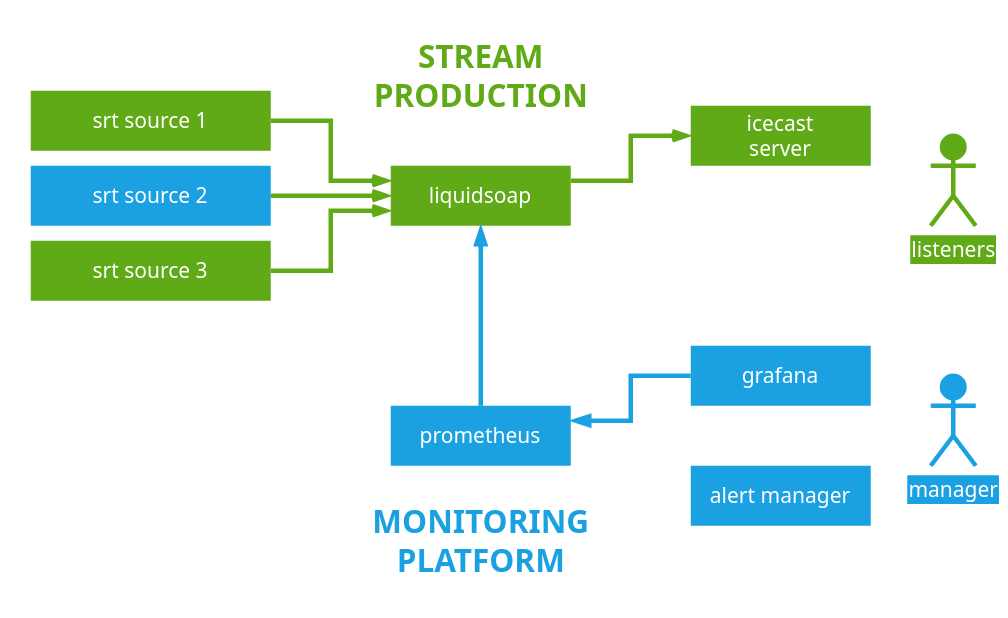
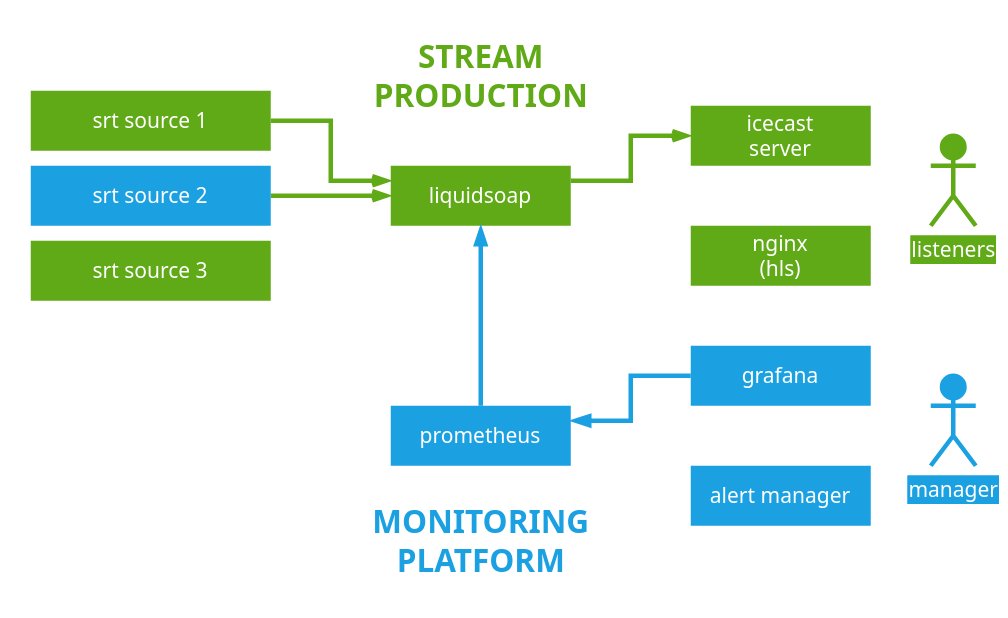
  <mxCell id="0" />
  <mxCell id="1" parent="0" />
  <mxCell id="2" style="edgeStyle=orthogonalEdgeStyle;rounded=0;hachureGap=4;orthogonalLoop=1;jettySize=auto;html=1;exitX=1;exitY=0.25;exitDx=0;exitDy=0;entryX=0;entryY=0.5;entryDx=0;entryDy=0;fontFamily=Noto Sans;fontSize=14;fillColor=#60a917;strokeColor=#60a917;fontSource=https%3A%2F%2Ffonts.googleapis.com%2Fcss%3Ffamily%3DNoto%2BSans;fontColor=#FFFFFF;strokeWidth=3;endArrow=openThin;endFill=0;" parent="1" source="3" target="4" edge="1"><mxGeometry relative="1" as="geometry" /></mxCell>
  <mxCell id="3" value="liquidsoap" style="rounded=0;whiteSpace=wrap;html=1;hachureGap=4;fontFamily=Noto Sans;fontSize=14;fillColor=#60a917;strokeColor=none;fontSource=https%3A%2F%2Ffonts.googleapis.com%2Fcss%3Ffamily%3DNoto%2BSans;fontColor=#ffffff;strokeWidth=3;" parent="1" vertex="1"><mxGeometry x="260" y="110" width="120" height="40" as="geometry" /></mxCell>
  <mxCell id="4" value="icecast&lt;br style=&quot;font-size: 14px;&quot;&gt;server" style="rounded=0;whiteSpace=wrap;html=1;hachureGap=4;fontFamily=Noto Sans;fontSize=14;fillColor=#60a917;strokeColor=none;fontSource=https%3A%2F%2Ffonts.googleapis.com%2Fcss%3Ffamily%3DNoto%2BSans;fontColor=#ffffff;strokeWidth=3;" parent="1" vertex="1"><mxGeometry x="460" y="70" width="120" height="40" as="geometry" /></mxCell>
+ <mxCell id="5" value="nginx&lt;br style=&quot;font-size: 14px;&quot;&gt;(hls)" style="rounded=0;whiteSpace=wrap;html=1;hachureGap=4;fontFamily=Noto Sans;fontSize=14;fillColor=#60a917;strokeColor=none;fontSource=https%3A%2F%2Ffonts.googleapis.com%2Fcss%3Ffamily%3DNoto%2BSans;fontColor=#ffffff;strokeWidth=3;" parent="1" vertex="1"><mxGeometry x="460" y="150" width="120" height="40" as="geometry" /></mxCell>
  <mxCell id="6" value="" style="edgeStyle=orthogonalEdgeStyle;rounded=0;hachureGap=4;orthogonalLoop=1;jettySize=auto;html=1;exitX=1;exitY=0.5;exitDx=0;exitDy=0;entryX=0;entryY=0.25;entryDx=0;entryDy=0;fontFamily=Noto Sans;fontSize=14;fillColor=#60a917;strokeColor=#60a917;fontSource=https%3A%2F%2Ffonts.googleapis.com%2Fcss%3Ffamily%3DNoto%2BSans;fontColor=#FFFFFF;strokeWidth=3;endArrow=openThin;endFill=0;" parent="1" source="7" target="3" edge="1"><mxGeometry relative="1" as="geometry"><Array as="points"><mxPoint x="220" y="80" /><mxPoint x="220" y="120" /></Array><mxPoint as="offset" /></mxGeometry></mxCell>
  <mxCell id="7" value="srt source 1" style="rounded=0;whiteSpace=wrap;html=1;hachureGap=4;fontFamily=Noto Sans;fontSize=14;fillColor=#60a917;strokeColor=none;fontSource=https%3A%2F%2Ffonts.googleapis.com%2Fcss%3Ffamily%3DNoto%2BSans;fontColor=#ffffff;strokeWidth=3;" parent="1" vertex="1"><mxGeometry x="20" y="60" width="160" height="40" as="geometry" /></mxCell>
  <mxCell id="8" style="edgeStyle=orthogonalEdgeStyle;rounded=0;hachureGap=4;orthogonalLoop=1;jettySize=auto;html=1;exitX=1;exitY=0.5;exitDx=0;exitDy=0;entryX=0;entryY=0.5;entryDx=0;entryDy=0;fontFamily=Noto Sans;fontSize=14;fillColor=#60a917;strokeColor=#60a917;fontSource=https%3A%2F%2Ffonts.googleapis.com%2Fcss%3Ffamily%3DNoto%2BSans;fontColor=#FFFFFF;strokeWidth=3;endArrow=openThin;endFill=0;" parent="1" source="9" target="3" edge="1"><mxGeometry relative="1" as="geometry" /></mxCell>
  <mxCell id="9" value="srt source 2" style="rounded=0;whiteSpace=wrap;html=1;hachureGap=4;fontFamily=Noto Sans;fontSize=14;fillColor=#1ba1e2;strokeColor=none;fontSource=https%3A%2F%2Ffonts.googleapis.com%2Fcss%3Ffamily%3DNoto%2BSans;fontColor=#ffffff;strokeWidth=3;" parent="1" vertex="1"><mxGeometry x="20" y="110" width="160" height="40" as="geometry" /></mxCell>
- <mxCell id="10" style="edgeStyle=orthogonalEdgeStyle;rounded=0;hachureGap=4;orthogonalLoop=1;jettySize=auto;html=1;exitX=1;exitY=0.5;exitDx=0;exitDy=0;entryX=0;entryY=0.75;entryDx=0;entryDy=0;fontFamily=Noto Sans;fontSize=14;fillColor=#60a917;strokeColor=#60a917;fontSource=https%3A%2F%2Ffonts.googleapis.com%2Fcss%3Ffamily%3DNoto%2BSans;fontColor=#FFFFFF;strokeWidth=3;endArrow=openThin;endFill=0;" parent="1" source="11" target="3" edge="1"><mxGeometry relative="1" as="geometry" /></mxCell>
  <mxCell id="11" value="srt source 3" style="rounded=0;whiteSpace=wrap;html=1;hachureGap=4;fontFamily=Noto Sans;fontSize=14;fillColor=#60a917;strokeColor=none;fontSource=https%3A%2F%2Ffonts.googleapis.com%2Fcss%3Ffamily%3DNoto%2BSans;fontColor=#ffffff;strokeWidth=3;" parent="1" vertex="1"><mxGeometry x="20" y="160" width="160" height="40" as="geometry" /></mxCell>
  <mxCell id="12" style="edgeStyle=orthogonalEdgeStyle;rounded=0;hachureGap=4;orthogonalLoop=1;jettySize=auto;html=1;exitX=0.5;exitY=0;exitDx=0;exitDy=0;entryX=0.5;entryY=1;entryDx=0;entryDy=0;fontFamily=Noto Sans;fontSize=14;fillColor=#1ba1e2;strokeColor=#1ba1e2;fontSource=https%3A%2F%2Ffonts.googleapis.com%2Fcss%3Ffamily%3DNoto%2BSans;fontColor=#FFFFFF;strokeWidth=3;endArrow=blockThin;endFill=1;" parent="1" source="13" target="3" edge="1"><mxGeometry relative="1" as="geometry" /></mxCell>
  <mxCell id="13" value="prometheus" style="rounded=0;whiteSpace=wrap;html=1;hachureGap=4;fontFamily=Noto Sans;fontSize=14;fillColor=#1ba1e2;strokeColor=none;fontSource=https%3A%2F%2Ffonts.googleapis.com%2Fcss%3Ffamily%3DNoto%2BSans;fontColor=#ffffff;strokeWidth=3;" parent="1" vertex="1"><mxGeometry x="260" y="270" width="120" height="40" as="geometry" /></mxCell>
  <mxCell id="14" style="edgeStyle=orthogonalEdgeStyle;rounded=0;hachureGap=4;orthogonalLoop=1;jettySize=auto;html=1;exitX=0;exitY=0.5;exitDx=0;exitDy=0;entryX=1;entryY=0.25;entryDx=0;entryDy=0;fontFamily=Noto Sans;fontSize=14;fillColor=#1ba1e2;strokeColor=#1ba1e2;fontSource=https%3A%2F%2Ffonts.googleapis.com%2Fcss%3Ffamily%3DNoto%2BSans;fontColor=#FFFFFF;strokeWidth=3;endArrow=blockThin;endFill=1;" parent="1" source="15" target="13" edge="1"><mxGeometry relative="1" as="geometry"><Array as="points"><mxPoint x="420" y="250" /><mxPoint x="420" y="280" /></Array></mxGeometry></mxCell>
  <mxCell id="15" value="grafana" style="rounded=0;whiteSpace=wrap;html=1;hachureGap=4;fontFamily=Noto Sans;fontSize=14;fillColor=#1ba1e2;strokeColor=none;fontSource=https%3A%2F%2Ffonts.googleapis.com%2Fcss%3Ffamily%3DNoto%2BSans;fontColor=#ffffff;strokeWidth=3;" parent="1" vertex="1"><mxGeometry x="460" y="230" width="120" height="40" as="geometry" /></mxCell>
  <mxCell id="16" value="alert manager" style="rounded=0;whiteSpace=wrap;html=1;hachureGap=4;fontFamily=Noto Sans;fontSize=14;fillColor=#1ba1e2;strokeColor=none;fontSource=https%3A%2F%2Ffonts.googleapis.com%2Fcss%3Ffamily%3DNoto%2BSans;fontColor=#ffffff;strokeWidth=3;" parent="1" vertex="1"><mxGeometry x="460" y="310" width="120" height="40" as="geometry" /></mxCell>
  <mxCell id="17" value="manager" style="shape=umlActor;verticalLabelPosition=bottom;verticalAlign=top;html=1;outlineConnect=0;hachureGap=4;fontFamily=Noto Sans;fontSize=14;fillColor=#1ba1e2;strokeColor=#1ba1e2;fontSource=https%3A%2F%2Ffonts.googleapis.com%2Fcss%3Ffamily%3DNoto%2BSans;fontColor=#FFFFFF;shadow=0;labelBackgroundColor=#1ba1e2;labelBorderColor=#1ba1e2;spacing=2;strokeWidth=3;" parent="1" vertex="1"><mxGeometry x="620" y="250" width="30" height="60" as="geometry" /></mxCell>
  <mxCell id="18" value="listeners" style="shape=umlActor;verticalLabelPosition=bottom;verticalAlign=top;html=1;outlineConnect=0;hachureGap=4;fontFamily=Noto Sans;fontSize=14;fillColor=#60a917;strokeColor=#60a917;fontSource=https%3A%2F%2Ffonts.googleapis.com%2Fcss%3Ffamily%3DNoto%2BSans;fontColor=#FFFFFF;labelBackgroundColor=#60a917;labelBorderColor=#60a917;strokeWidth=3;" parent="1" vertex="1"><mxGeometry x="620" y="90" width="30" height="60" as="geometry" /></mxCell>
  <mxCell id="19" value="MONITORING&lt;br&gt;PLATFORM" style="text;html=1;align=center;verticalAlign=middle;resizable=0;points=[];autosize=1;strokeColor=none;fillColor=none;fontFamily=Noto Sans;fontSource=https%3A%2F%2Ffonts.googleapis.com%2Fcss%3Ffamily%3DNoto%2BSans;fontSize=21;fontColor=#1ba1e2;fontStyle=1" parent="1" vertex="1"><mxGeometry x="240" y="330" width="160" height="60" as="geometry" /></mxCell>
  <mxCell id="20" value="STREAM&lt;br&gt;PRODUCTION" style="text;html=1;align=center;verticalAlign=middle;resizable=0;points=[];autosize=1;strokeColor=none;fillColor=none;fontFamily=Noto Sans;fontSource=https%3A%2F%2Ffonts.googleapis.com%2Fcss%3Ffamily%3DNoto%2BSans;fontSize=21;fontColor=#60a917;fontStyle=1" parent="1" vertex="1"><mxGeometry x="240" y="20" width="160" height="60" as="geometry" /></mxCell>
